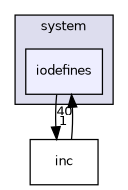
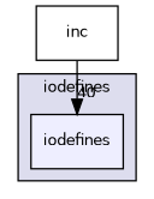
  digraph {
    compound=true
    node [fontname=Helvetica fontsize=10 shape=box]
    edge [labeldistance=1.5 labelfontname=Helvetica labelfontsize=10]
    n1 [fillcolor="#eeeeff" label=iodefines pencolor=black style=filled]
    n2 [label=inc]
    subgraph cluster_1 {
      bgcolor="#ddddee"
      fontname=Helvetica
      fontsize=10
-     label=system
+     label=iodefines
      pencolor=black
      n1
    }
-   n1 -> n2 [headlabel=1]
    n2 -> n1 [headlabel=40]
  }
